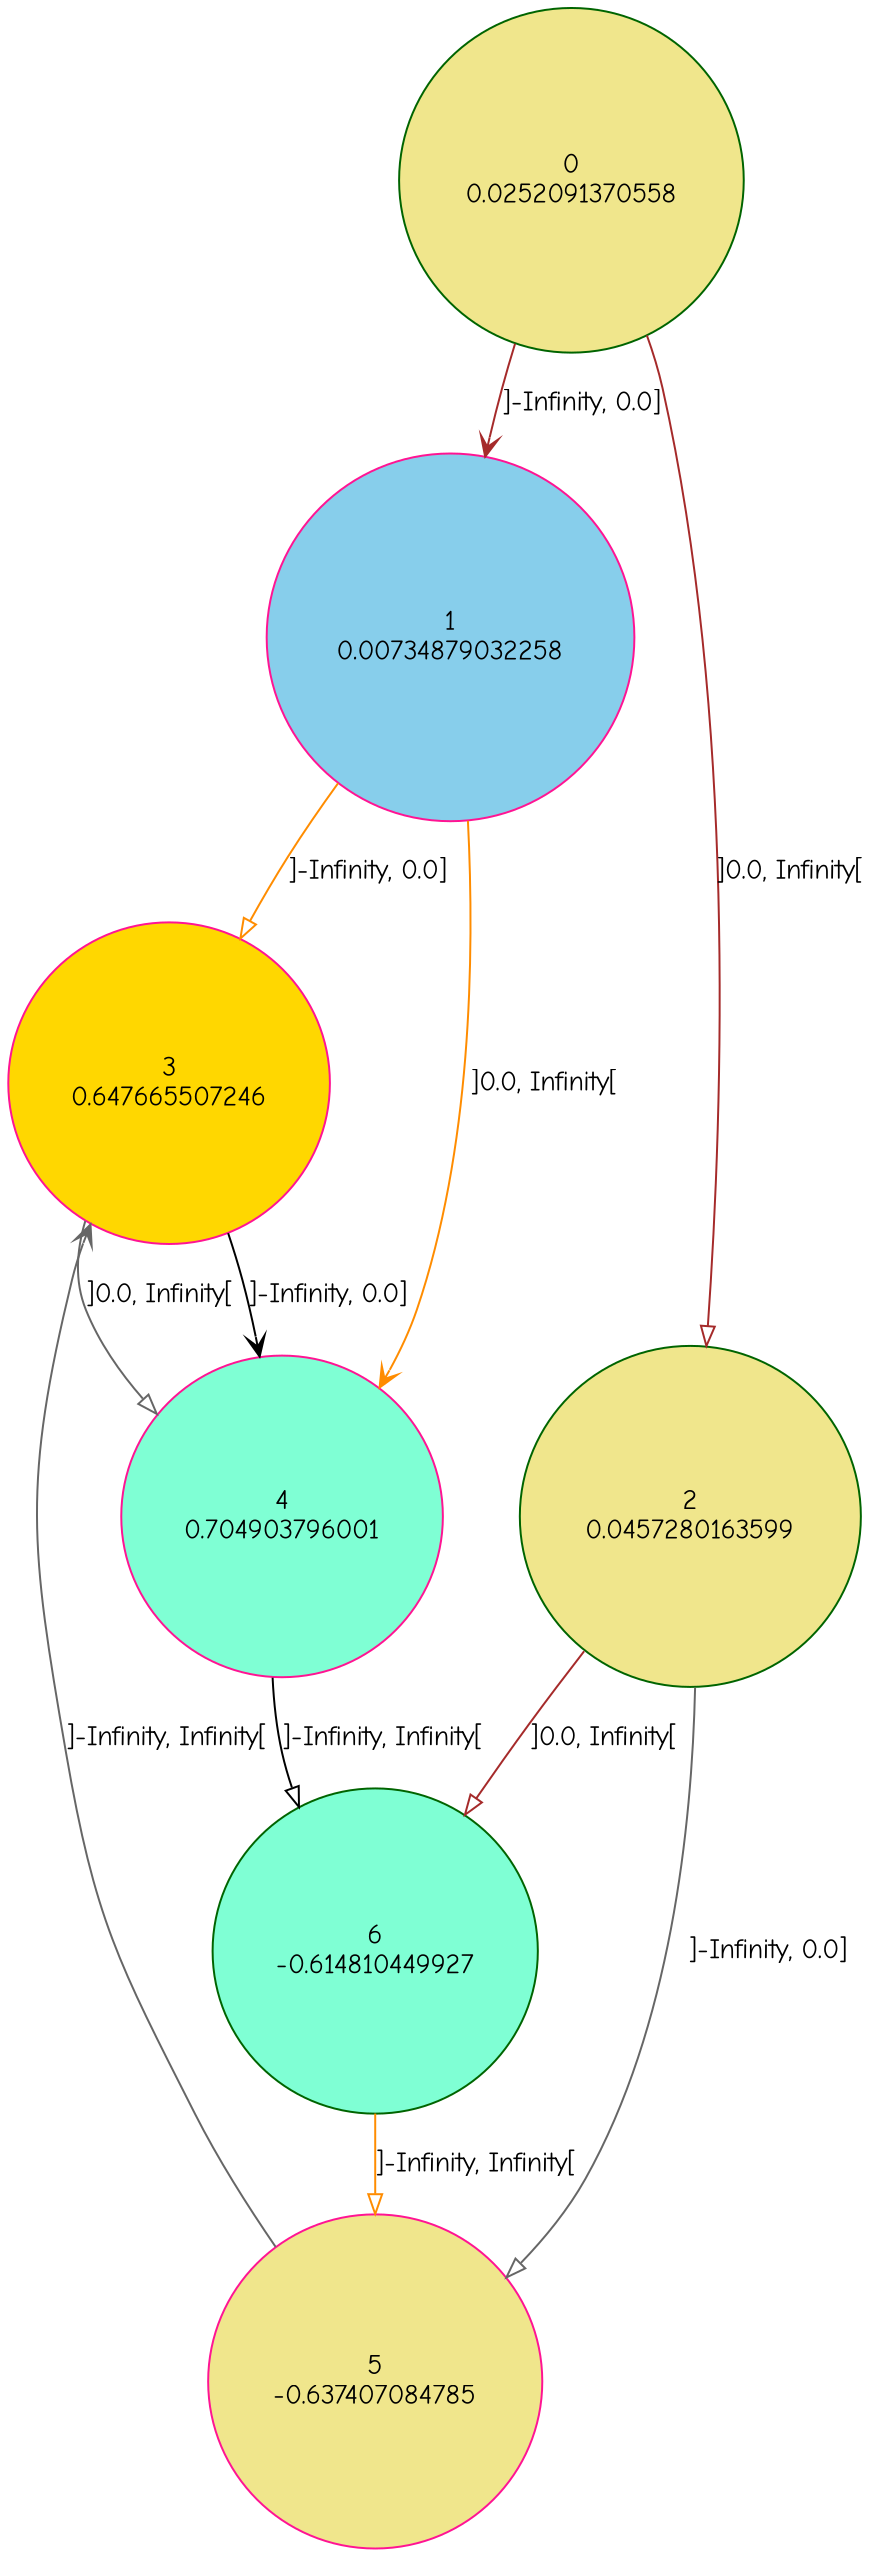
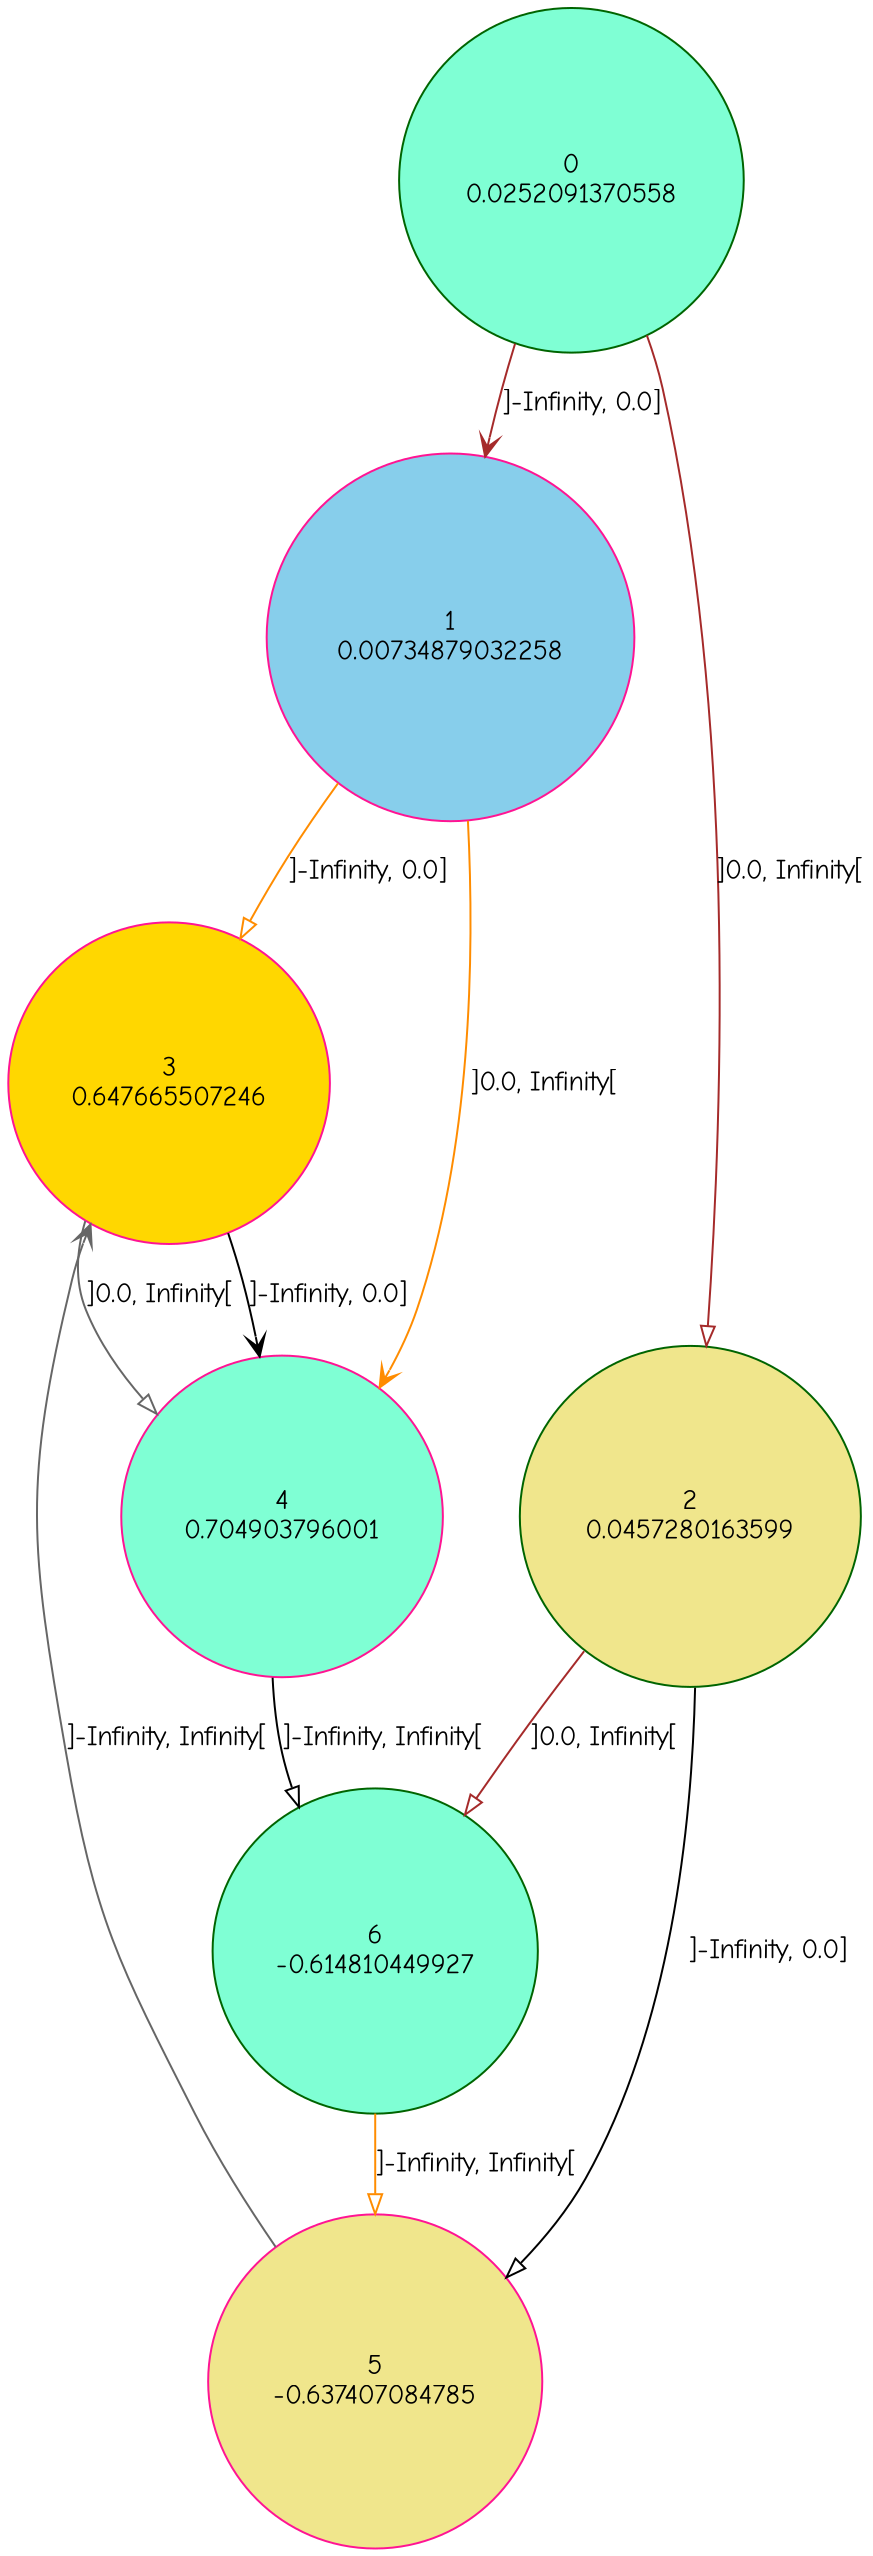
  digraph {
    fontname="Comic Neue"
    node [color=deeppink fillcolor=khaki fontname="Comic Neue" shape=circle style=filled]
    edge [arrowhead=onormal color=brown fontname="Comic Neue"]
-   n1 [color=darkgreen label="0\n0.0252091370558"]
+   n1 [color=darkgreen fillcolor=aquamarine label="0\n0.0252091370558"]
    n2 [fillcolor=skyblue label="1\n0.00734879032258"]
    n3 [color=darkgreen label="2\n0.0457280163599"]
    n4 [fillcolor=gold label="3\n0.647665507246"]
    n5 [fillcolor=aquamarine label="4\n0.704903796001"]
    n6 [label="5\n-0.637407084785"]
    n7 [color=darkgreen fillcolor=aquamarine label="6\n-0.614810449927"]
    n1 -> n2 [arrowhead=vee label="]-Infinity, 0.0]"]
    n1 -> n3 [label="]0.0, Infinity["]
    n2 -> n4 [color=darkorange label="]-Infinity, 0.0]"]
    n2 -> n5 [arrowhead=vee color=darkorange label="]0.0, Infinity["]
-   n3 -> n6 [color=gray40 label="]-Infinity, 0.0]"]
+   n3 -> n6 [color=black label="]-Infinity, 0.0]"]
    n3 -> n7 [label="]0.0, Infinity["]
    n4 -> n5 [arrowhead=vee color=black label="]-Infinity, 0.0]"]
    n4 -> n5 [color=gray40 label="]0.0, Infinity["]
    n5 -> n7 [color=black label="]-Infinity, Infinity["]
    n6 -> n4 [arrowhead=vee color=gray40 label="]-Infinity, Infinity["]
    n7 -> n6 [color=darkorange label="]-Infinity, Infinity["]
  }
